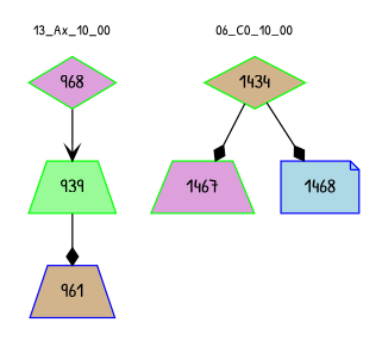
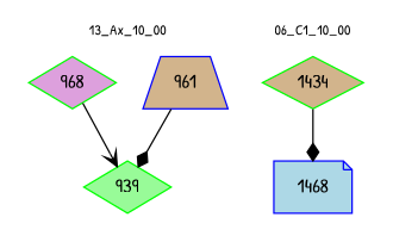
  digraph {
    fontname="Patrick Hand"
    node [color=green fillcolor=tan fontname="Patrick Hand" shape=trapezium style=filled]
    edge [arrowhead=diamond color=black fontname="Patrick Hand"]
-   n1 [fillcolor=palegreen label=939]
+   n1 [fillcolor=palegreen label=939 shape=diamond]
    n2 [color=blue label=961]
    n3 [fillcolor=plum label=968 shape=diamond]
    n4 [label=1434 shape=diamond]
-   n5 [fillcolor=plum label=1467]
    n6 [color=blue fillcolor=lightblue label=1468 shape=note]
    subgraph cluster_1 {
      color=white
      fontsize=10
      label="13_Ax_10_00"
      n1
      n2
      n3
    }
    subgraph cluster_2 {
      color=white
      fontsize=10
-     label="06_C0_10_00"
+     label="06_C1_10_00"
      n4
-     n5
      n6
    }
-   n1 -> n2
+   n2 -> n1
    n3 -> n1 [arrowhead=vee]
-   n4 -> n5
    n4 -> n6
  }
